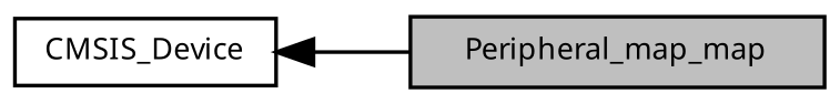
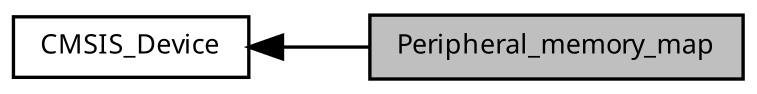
  digraph {
    rankdir=LR
    node [color=black fontname=Sans fontsize=8 shape=record style=filled]
-   n1 [fillcolor=grey75 fontcolor=black height=0.2 label=Peripheral_map_map width=0.4]
+   n1 [fillcolor=grey75 fontcolor=black height=0.2 label=Peripheral_memory_map width=0.4]
    n2 [fillcolor=white height=0.2 label=CMSIS_Device width=0.4]
    n2 -> n1 [dir=back fontname=Sans fontsize=8 labelfontname=Sans labelfontsize=8 shape=plaintext style=solid]
  }
